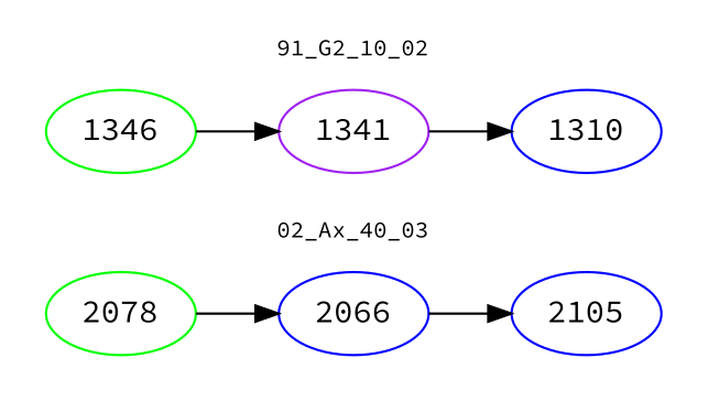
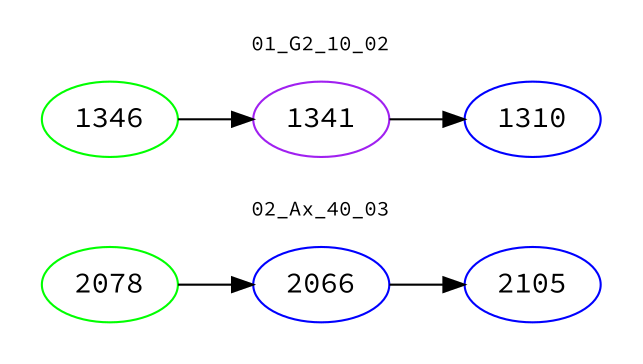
  digraph {
    fontname="Source Code Pro"
    rankdir=LR
    node [color=blue fontname="Source Code Pro"]
    edge [color=black fontname="Source Code Pro"]
    n1 [color=green label=2078]
    n2 [label=2066]
    n3 [label=2105]
    n4 [color=green label=1346]
    n5 [color=purple label=1341]
    n6 [label=1310]
    subgraph cluster_1 {
      color=white
      fontsize=10
      label="02_Ax_40_03"
      n1
      n2
      n3
    }
    subgraph cluster_2 {
      color=white
      fontsize=10
-     label="91_G2_10_02"
+     label="01_G2_10_02"
      n4
      n5
      n6
    }
    n1 -> n2
    n2 -> n3
    n4 -> n5
    n5 -> n6
  }
